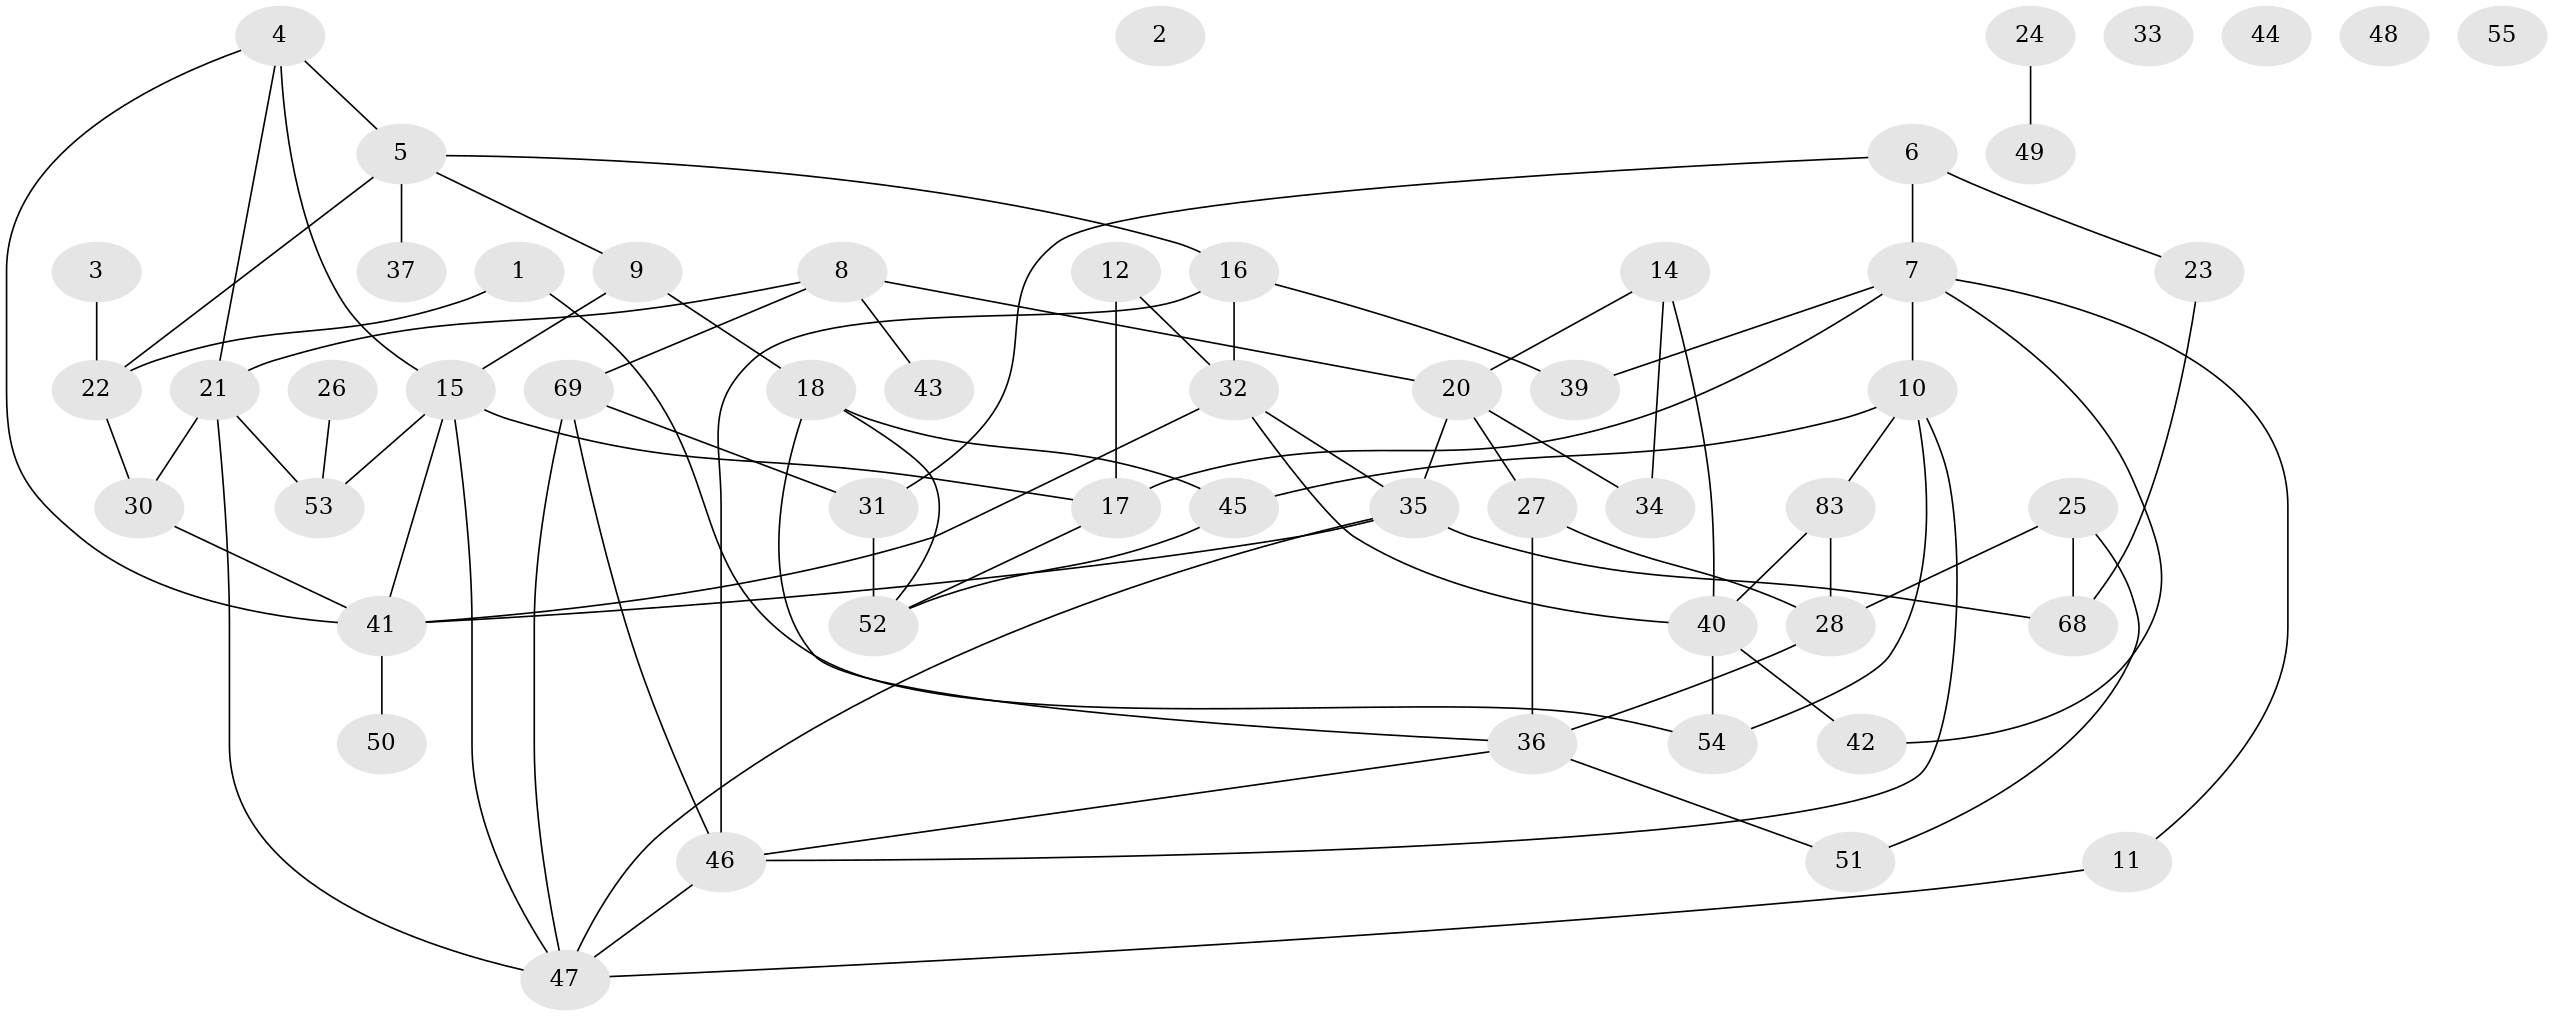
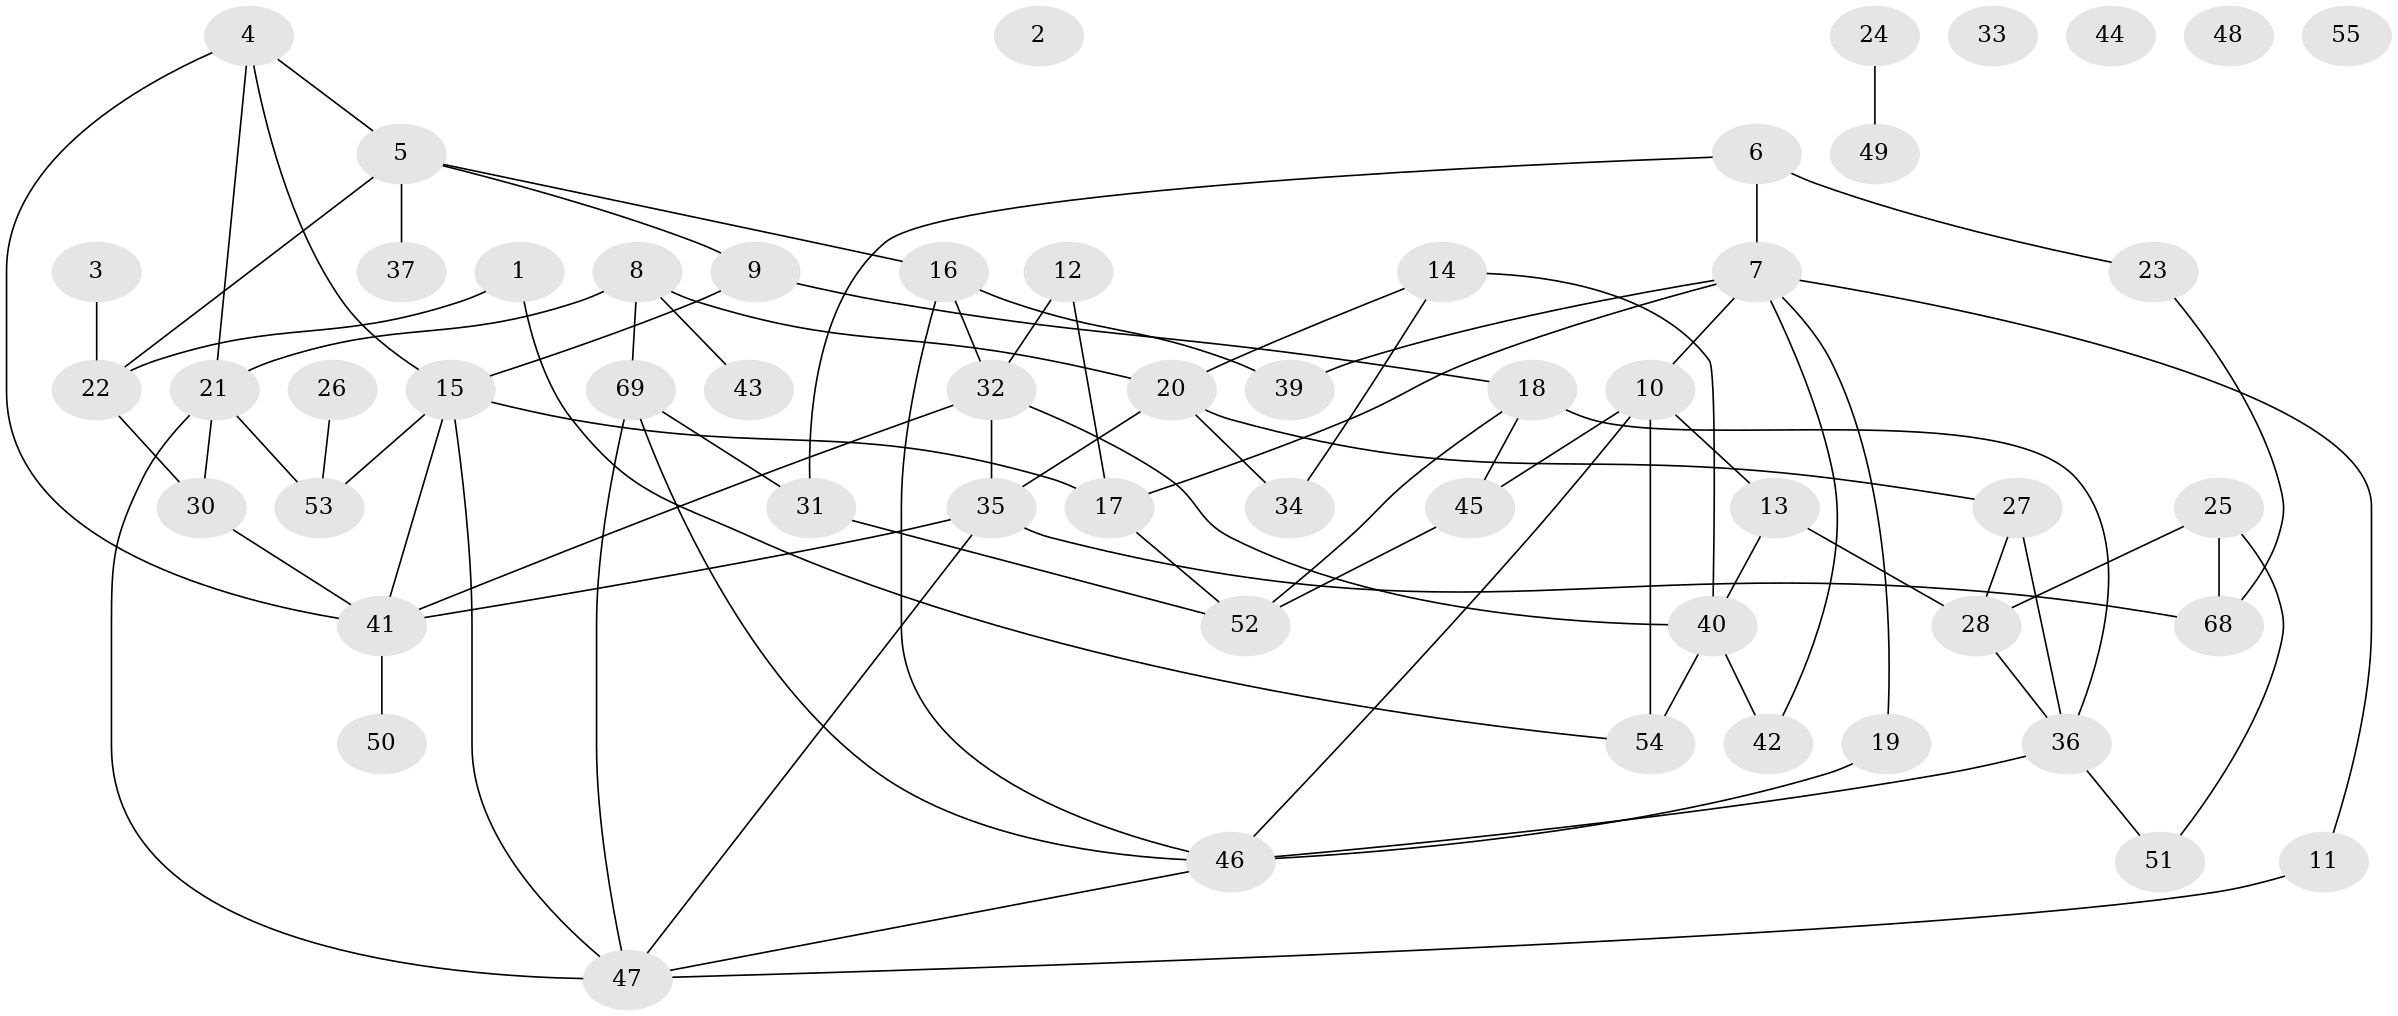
  graph {
    node [color=gray90 style=filled]
    1
    22
    54
    30
    2
    3
    4
    5
    15
    21
    41
    9
    16
    37
    17
    47
    53
    50
    18
    39
    46
    32
    6
    7
    23
    31
    10
    11
+   19
    42
    n31 [label=68]
    52
-   13 [label=83]
+   13
    45
    8
    20
    n37 [label=69]
    43
    34
    27
    35
    36
    28
    40
    12
    14
    51
    24
    49
    25
    26
    33
    44
    48
    55
    1 -- 22
    1 -- 54
    22 -- 30
    30 -- 41
    3 -- 22
    4 -- 5
    4 -- 15
    4 -- 21
    4 -- 41
    5 -- 22
    5 -- 9
    5 -- 16
    5 -- 37
    15 -- 41
    15 -- 17
    15 -- 47
    15 -- 53
    21 -- 30
    21 -- 47
    21 -- 53
    41 -- 50
    9 -- 15
    9 -- 18
    16 -- 39
    16 -- 46
    16 -- 32
    17 -- 52
    18 -- 52
    18 -- 45
    18 -- 36
    46 -- 47
    32 -- 41
    32 -- 35
    32 -- 40
    6 -- 7
    6 -- 23
    6 -- 31
    7 -- 17
    7 -- 39
    7 -- 10
    7 -- 11
+   7 -- 19
    7 -- 42
    23 -- n31
    31 -- 52
    10 -- 54
    10 -- 46
    10 -- 13
    10 -- 45
    11 -- 47
+   19 -- 46
    13 -- 28
    13 -- 40
    45 -- 52
    8 -- 21
    8 -- 20
    8 -- n37
    8 -- 43
    20 -- 34
    20 -- 27
    20 -- 35
    n37 -- 47
    n37 -- 46
    n37 -- 31
    27 -- 36
    27 -- 28
    35 -- 41
    35 -- 47
    35 -- n31
    36 -- 46
    36 -- 51
    28 -- 36
    40 -- 54
    40 -- 42
    12 -- 17
    12 -- 32
    14 -- 20
    14 -- 34
    14 -- 40
    24 -- 49
    25 -- n31
    25 -- 28
    25 -- 51
    26 -- 53
  }
